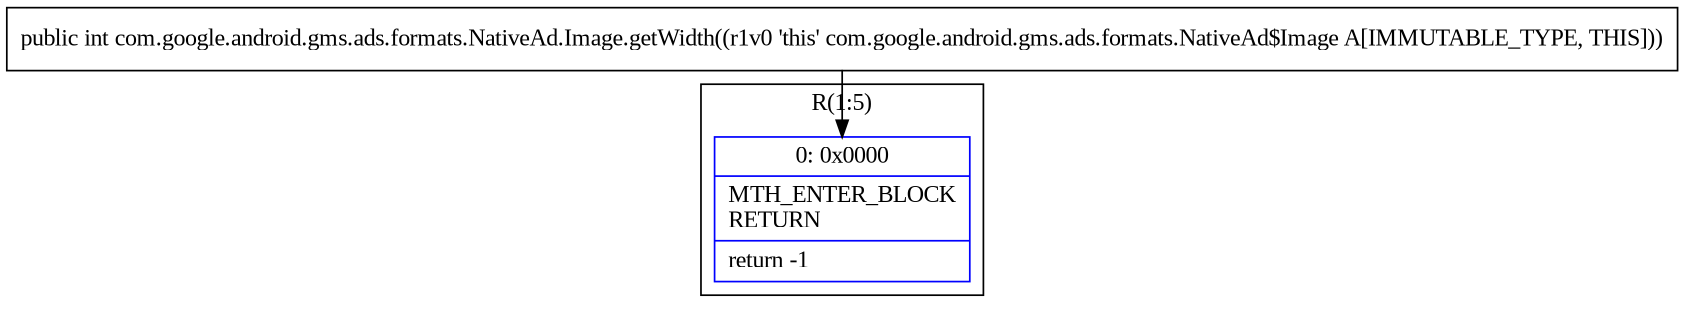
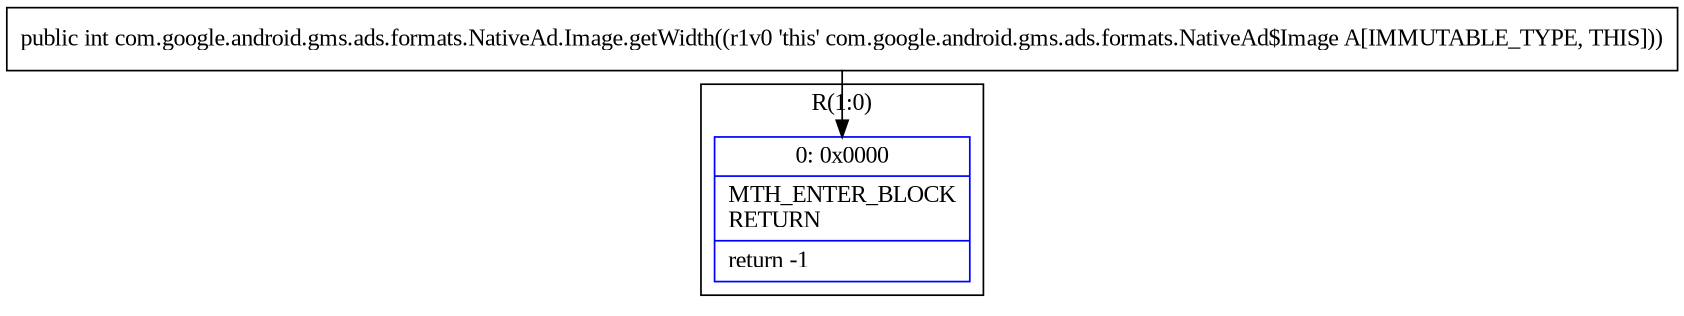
  digraph {
    fontname="Liberation Serif"
    node [shape=record fontname="Liberation Serif"]
    n1 [color=blue label="{0\:\ 0x0000|MTH_ENTER_BLOCK\lRETURN\l|return \-1\l}"]
    n2 [label="{public int com.google.android.gms.ads.formats.NativeAd.Image.getWidth((r1v0 'this' com.google.android.gms.ads.formats.NativeAd$Image A[IMMUTABLE_TYPE, THIS])) }"]
    subgraph cluster_1 {
-     label="R(1:5)"
+     label="R(1:0)"
      n1
    }
    n2 -> n1 [fontname="Liberation Serif"]
  }
